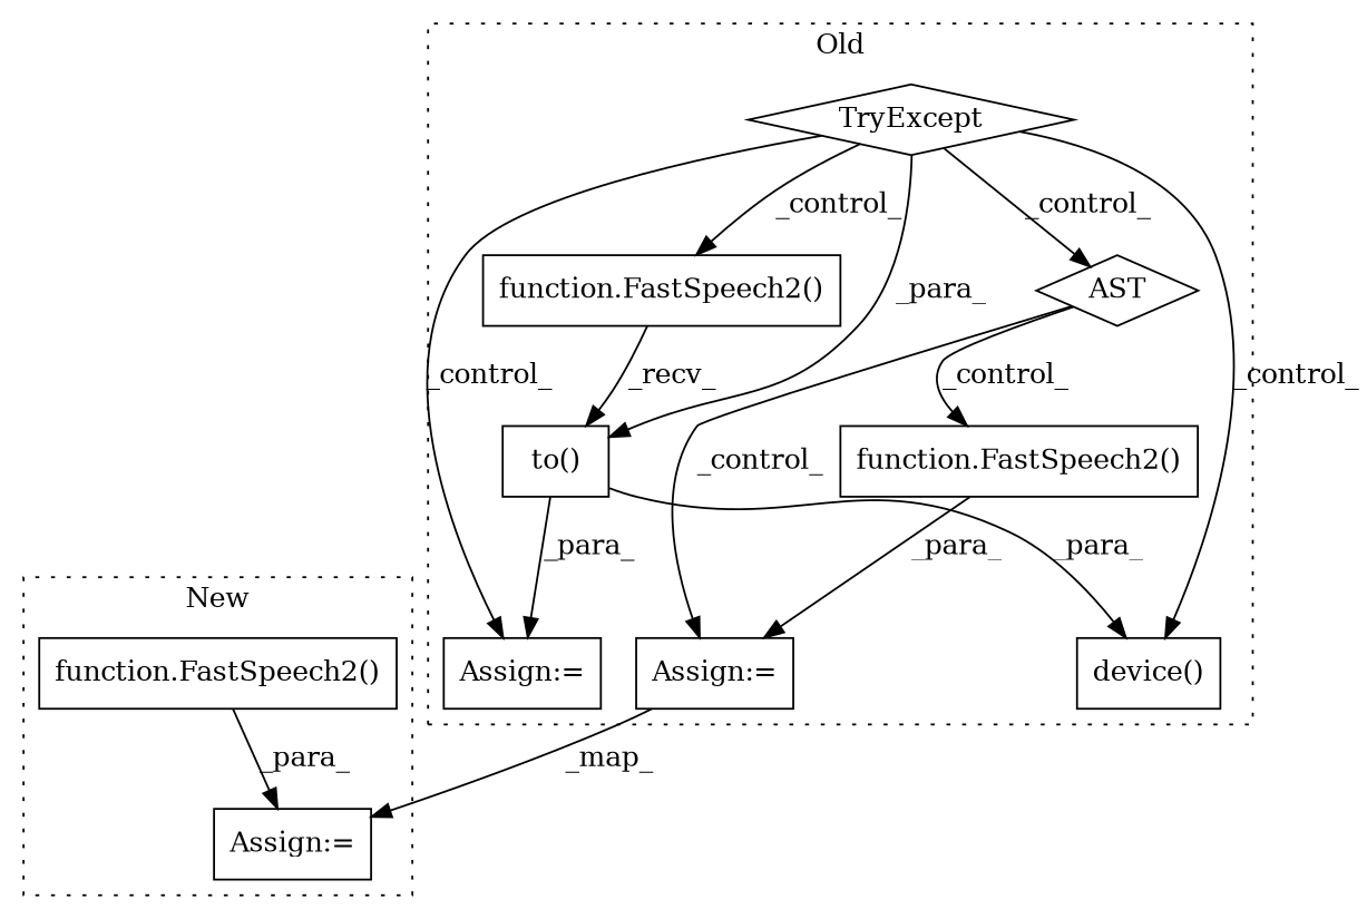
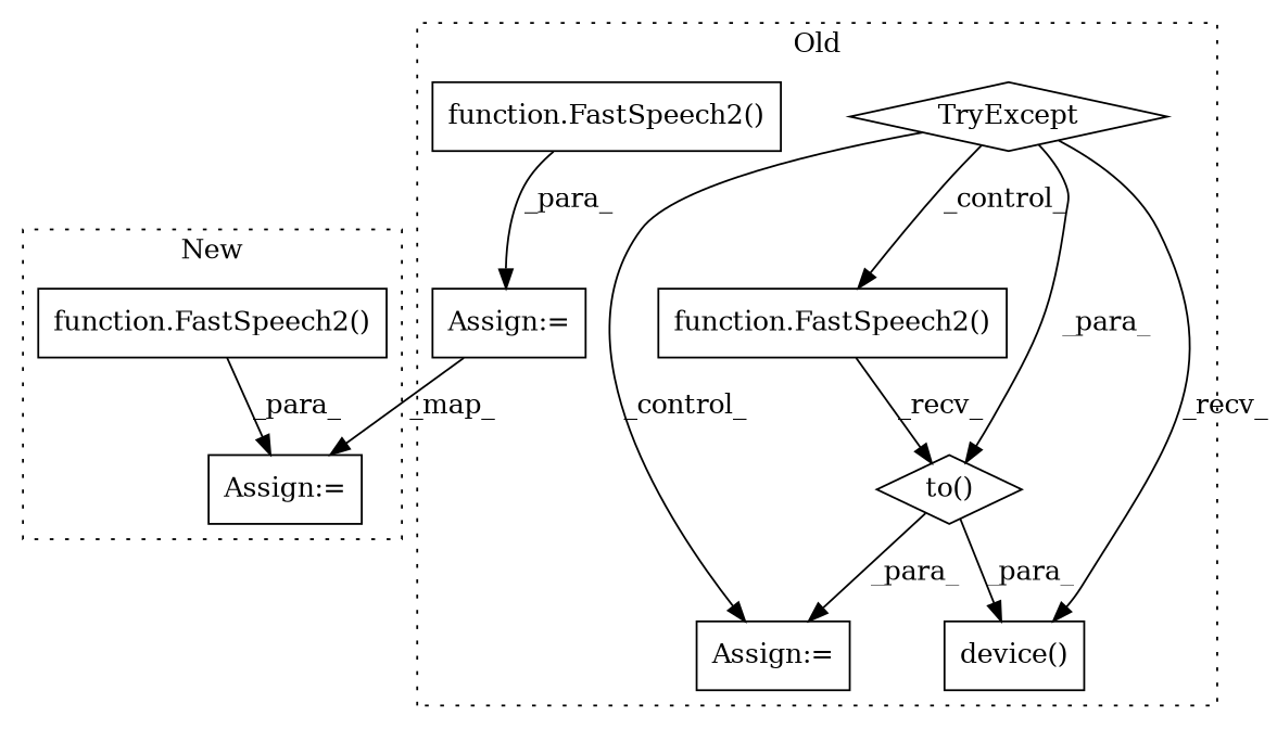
  digraph {
    node [a=75 l=3 shape=box]
    n1 [l=186 label="function.FastSpeech2()" s=719]
    n2 [a=68 label="Assign:=" s=716]
    n3 [a=71 l=17 label=TryExcept s=685 shape=diamond]
-   n4 [a=2 l="7,0" label=AST s="939,0" shape=diamond]
-   n5 [l="190,1" label="to()" s="719,929"]
+   n5 [l="190,1" label="to()" s="719,929" shape=diamond]
    n6 [l="13,1" label="device()" s="909,928"]
    n7 [l=205 label="function.FastSpeech2()" s=989]
    n8 [a=68 label="Assign:=" s=986]
    n9 [l=86 label="function.FastSpeech2()" s=687]
    n10 [a=68 label="Assign:=" s=684]
    subgraph cluster_1 {
      label=Old
      style=dotted
      n1
      n2
      n3
-     n4
      n5
      n6
      n7
      n8
    }
    subgraph cluster_2 {
      label=New
      style=dotted
      n9
      n10
    }
    n1 -> n5 [label=_recv_]
    n3 -> n1 [label=_control_]
    n3 -> n2 [label=_control_]
-   n3 -> n4 [label=_control_]
    n3 -> n5 [label=_para_]
-   n3 -> n6 [label=_control_]
-   n4 -> n7 [label=_control_]
-   n4 -> n8 [label=_control_]
+   n3 -> n6 [label=_recv_]
    n5 -> n2 [label=_para_]
    n5 -> n6 [label=_para_]
    n7 -> n8 [label=_para_]
    n8 -> n10 [label=_map_]
    n9 -> n10 [label=_para_]
  }
